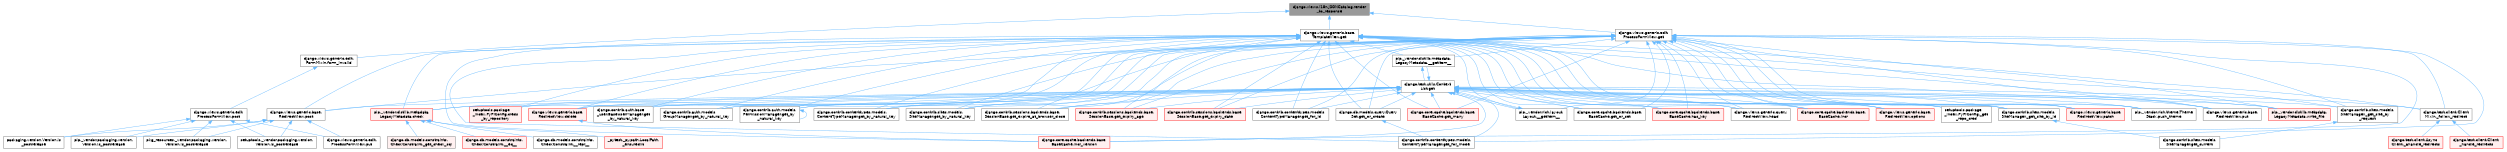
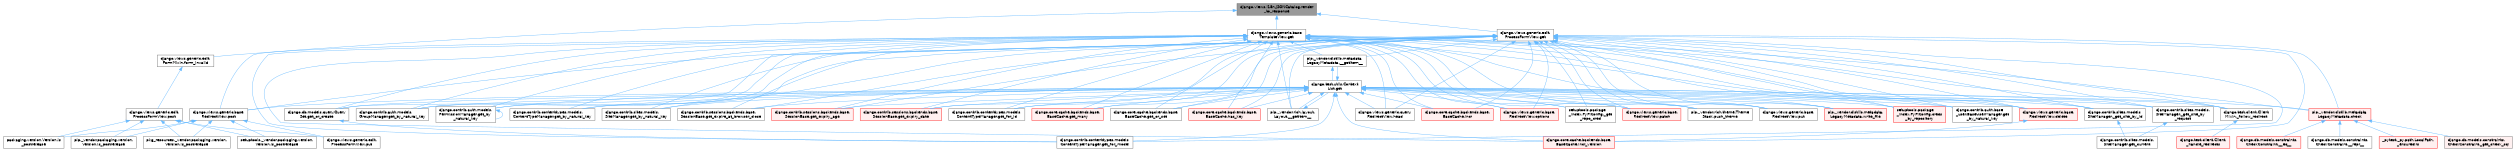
  digraph {
    rankdir=TB
    node [color=grey40 fillcolor=white fontname=Helvetica fontsize=10 shape=box style=filled]
    edge [color=steelblue1 dir=back fontname=Helvetica fontsize=10 labelfontname=Helvetica labelfontsize=10 style=solid]
    n1 [color=gray40 fillcolor=grey60 fontcolor=black height=0.2 label="django.views.i18n.JSONCatalog.render\l_to_response" width=0.4]
    n2 [height=0.2 label="django.views.generic.edit.\lFormMixin.form_invalid" width=0.4]
    n3 [height=0.2 label="django.views.generic.base.\lTemplateView.get" width=0.4]
    n4 [height=0.2 label="django.views.generic.edit.\lProcessFormView.get" width=0.4]
    n5 [height=0.2 label="django.views.generic.edit.\lProcessFormView.post" width=0.4]
    n6 [height=0.2 label="pip._vendor.distlib.metadata.\lLegacyMetadata.__getitem__" width=0.4]
    n7 [height=0.2 label="pip._vendor.rich.layout.\lLayout.__getitem__" width=0.4]
    n8 [height=0.2 label="django.test.client.Client\lMixin._follow_redirect" width=0.4]
    n9 [height=0.2 label="setuptools.package\l_index.PyPIConfig._get\l_repo_cred" width=0.4]
    n10 [height=0.2 label="django.contrib.sites.models.\lSiteManager._get_site_by_id" width=0.4]
    n11 [height=0.2 label="django.contrib.sites.models.\lSiteManager._get_site_by\l_request" width=0.4]
    n12 [color=red fillcolor="#FFF0F0" height=0.2 label="pip._vendor.distlib.metadata.\lLegacyMetadata.check" width=0.4]
    n13 [color=red fillcolor="#FFF0F0" height=0.2 label="setuptools.package\l_index.PyPIConfig.creds\l_by_repository" width=0.4]
    n14 [color=red fillcolor="#FFF0F0" height=0.2 label="django.views.generic.base.\lRedirectView.delete" width=0.4]
    n15 [color=red fillcolor="#FFF0F0" height=0.2 label="django.core.cache.backends.base.\lBaseCache.incr_version" width=0.4]
    n16 [height=0.2 label="django.contrib.auth.base\l_user.BaseUserManager.get\l_by_natural_key" width=0.4]
    n17 [height=0.2 label="django.contrib.auth.models.\lGroupManager.get_by_natural_key" width=0.4]
    n18 [height=0.2 label="django.contrib.auth.models.\lPermissionManager.get_by\l_natural_key" width=0.4]
    n19 [height=0.2 label="django.contrib.contenttypes.models.\lContentTypeManager.get_by_natural_key" width=0.4]
    n20 [height=0.2 label="django.contrib.sites.models.\lSiteManager.get_by_natural_key" width=0.4]
    n21 [height=0.2 label="django.contrib.sessions.backends.base.\lSessionBase.get_expire_at_browser_close" width=0.4]
    n22 [color=red fillcolor="#FFF0F0" height=0.2 label="django.contrib.sessions.backends.base.\lSessionBase.get_expiry_age" width=0.4]
    n23 [color=red fillcolor="#FFF0F0" height=0.2 label="django.contrib.sessions.backends.base.\lSessionBase.get_expiry_date" width=0.4]
    n24 [height=0.2 label="django.contrib.contenttypes.models.\lContentTypeManager.get_for_id" width=0.4]
    n25 [height=0.2 label="django.contrib.contenttypes.models.\lContentTypeManager.get_for_model" width=0.4]
    n26 [color=red fillcolor="#FFF0F0" height=0.2 label="django.core.cache.backends.base.\lBaseCache.get_many" width=0.4]
    n27 [height=0.2 label="django.db.models.query.Query\lSet.get_or_create" width=0.4]
    n28 [height=0.2 label="django.core.cache.backends.base.\lBaseCache.get_or_set" width=0.4]
    n29 [color=red fillcolor="#FFF0F0" height=0.2 label="django.core.cache.backends.base.\lBaseCache.has_key" width=0.4]
    n30 [height=0.2 label="django.views.generic.query.\lRedirectView.head" width=0.4]
    n31 [color=red fillcolor="#FFF0F0" height=0.2 label="django.core.cache.backends.base.\lBaseCache.incr" width=0.4]
    n32 [color=red fillcolor="#FFF0F0" height=0.2 label="django.views.generic.base.\lRedirectView.options" width=0.4]
    n33 [color=red fillcolor="#FFF0F0" height=0.2 label="django.views.generic.base.\lRedirectView.patch" width=0.4]
    n34 [height=0.2 label="django.views.generic.base.\lRedirectView.post" width=0.4]
    n35 [height=0.2 label="pip._vendor.rich.theme.Theme\lStack.push_theme" width=0.4]
    n36 [height=0.2 label="django.views.generic.base.\lRedirectView.put" width=0.4]
    n37 [color=red fillcolor="#FFF0F0" height=0.2 label="pip._vendor.distlib.metadata.\lLegacyMetadata.write_file" width=0.4]
    n38 [height=0.2 label="packaging.version.Version.is\l_postrelease" width=0.4]
    n39 [height=0.2 label="pip._vendor.packaging.version.\lVersion.is_postrelease" width=0.4]
    n40 [height=0.2 label="pkg_resources._vendor.packaging.version.\lVersion.is_postrelease" width=0.4]
    n41 [height=0.2 label="setuptools._vendor.packaging.version.\lVersion.is_postrelease" width=0.4]
    n42 [height=0.2 label="django.views.generic.edit.\lProcessFormView.put" width=0.4]
    n43 [height=0.2 label="django.test.utils.Context\lList.get" width=0.4]
-   n44 [color=red fillcolor="#FFF0F0" height=0.2 label="django.test.client.Async\lClient._ahandle_redirects" width=0.4]
    n45 [color=red fillcolor="#FFF0F0" height=0.2 label="django.test.client.Client.\l_handle_redirects" width=0.4]
    n46 [height=0.2 label="django.contrib.sites.models.\lSiteManager.get_current" width=0.4]
    n47 [color=red fillcolor="#FFF0F0" height=0.2 label="django.db.models.constraints.\lCheckConstraint.__eq__" width=0.4]
    n48 [height=0.2 label="django.db.models.constraints.\lCheckConstraint.__repr__" width=0.4]
    n49 [color=red fillcolor="#FFF0F0" height=0.2 label="_pytest._py.path.LocalPath.\l_ensuredirs" width=0.4]
    n50 [fillcolor="#FFF0F0" height=0.2 label="django.db.models.constraints.\lCheckConstraint._get_check_sql" width=0.4]
    n1 -> n2
    n1 -> n3
    n1 -> n4
    n2 -> n5
    n3 -> n6
    n3 -> n7
    n3 -> n8
    n3 -> n9
    n3 -> n10
    n3 -> n11
    n3 -> n12
    n3 -> n13
    n3 -> n14
    n3 -> n15
    n3 -> n16
    n3 -> n17
    n3 -> n18
    n3 -> n19
    n3 -> n20
    n3 -> n21
    n3 -> n22
    n3 -> n23
    n3 -> n24
    n3 -> n25
    n3 -> n26
    n3 -> n27
    n3 -> n28
    n3 -> n29
    n3 -> n30
    n3 -> n31
    n3 -> n32
    n3 -> n33
    n3 -> n34
    n3 -> n35
    n3 -> n36
    n3 -> n37
    n4 -> n6
    n4 -> n7
    n4 -> n8
    n4 -> n9
    n4 -> n10
    n4 -> n11
    n4 -> n12
    n4 -> n13
    n4 -> n14
    n4 -> n15
    n4 -> n16
    n4 -> n17
    n4 -> n18
    n4 -> n19
    n4 -> n20
    n4 -> n21
    n4 -> n22
    n4 -> n23
    n4 -> n24
    n4 -> n25
    n4 -> n26
    n4 -> n27
    n4 -> n28
    n4 -> n29
    n4 -> n30
    n4 -> n31
    n4 -> n32
    n4 -> n33
    n4 -> n34
    n4 -> n35
    n4 -> n36
    n4 -> n37
    n5 -> n38
    n5 -> n39
    n5 -> n40
    n5 -> n41
    n5 -> n42
    n6 -> n43
    n7 -> n43
-   n8 -> n44
    n8 -> n45
    n10 -> n46
    n11 -> n46
    n12 -> n47
    n12 -> n48
    n12 -> n49
    n12 -> n50
    n14 -> n15
    n18 -> n18
    n27 -> n25
    n34 -> n38
    n34 -> n39
    n34 -> n40
    n34 -> n41
    n34 -> n42
    n43 -> n6
    n43 -> n7
    n43 -> n8
    n43 -> n9
    n43 -> n10
    n43 -> n11
    n43 -> n12
    n43 -> n13
    n43 -> n14
    n43 -> n15
    n43 -> n16
    n43 -> n17
    n43 -> n18
    n43 -> n19
    n43 -> n20
    n43 -> n21
    n43 -> n22
    n43 -> n23
    n43 -> n24
    n43 -> n25
    n43 -> n26
    n43 -> n27
    n43 -> n28
    n43 -> n29
    n43 -> n30
    n43 -> n31
    n43 -> n32
    n43 -> n33
    n43 -> n34
    n43 -> n35
    n43 -> n36
    n43 -> n37
  }
